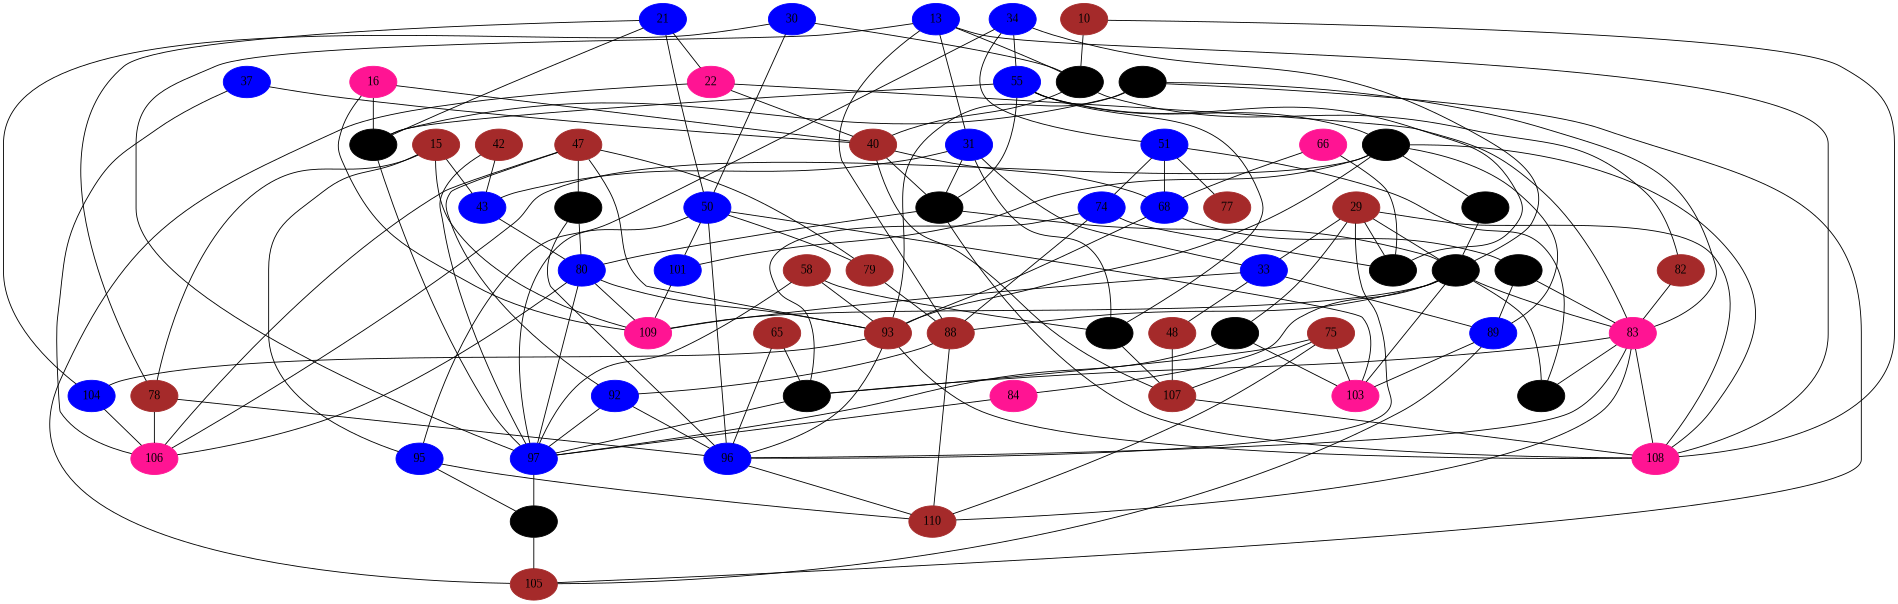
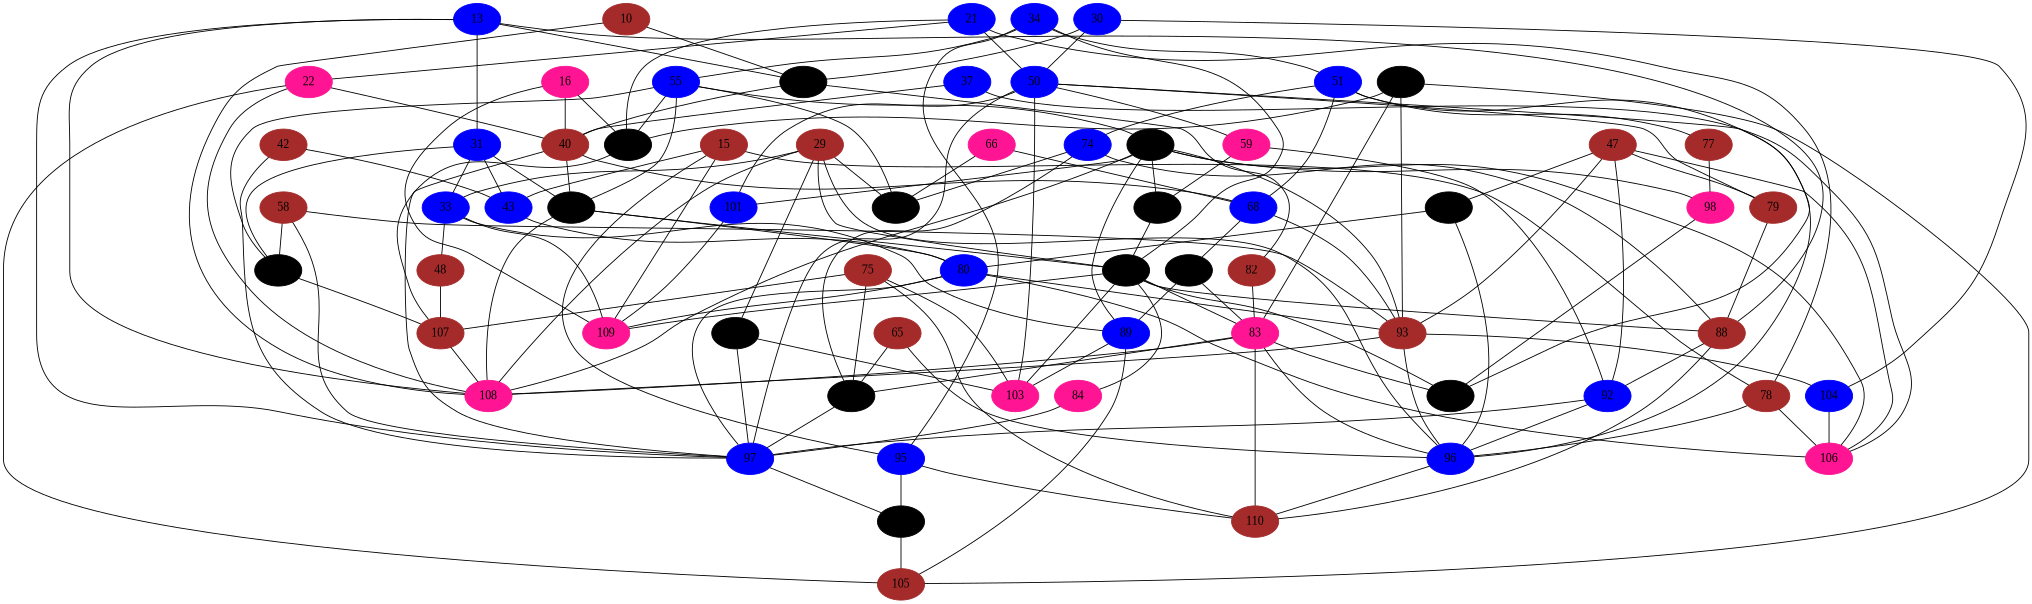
  graph {
    fontname="Liberation Serif"
    node [color=blue fontname="Liberation Serif" style=filled]
    edge [fontname="Liberation Serif"]
    83 [color=deeppink super="+64+70"]
    108 [color=deeppink super="+3+62+61"]
    96 [super="+57"]
    100 [color=black super="+94"]
    91 [color=black]
    110 [color=brown super="+4+19"]
    7 [color=black]
    90 [color=black super="+67"]
    93 [color=brown super="+69+84"]
    105 [color=brown]
    97 [super="+6+54"]
    104 [super="+86"]
    39 [color=black super="+14"]
    40 [color=brown super="+22"]
    82 [color=brown]
    10 [color=brown]
    13
    31
    88 [color=brown super="+46"]
    43
    33
    72 [color=black super="+60"]
    102 [color=black]
    92
    99 [color=black super="+52"]
    15 [color=brown]
    78 [color=brown]
    95
    109 [color=deeppink super="+41"]
    80 [super="+44"]
    106 [color=deeppink super="+32"]
    68 [super="+49"]
    107 [color=brown]
    16 [color=deeppink]
    21
    n36 [color=deeppink label=22]
    50 [super="+18"]
    79 [color=brown]
+   59 [color=deeppink]
    101
    103 [color=deeppink]
    29 [color=brown super="+17"]
    56 [color=black]
    73 [color=black super="+2+25"]
    85 [color=black]
    48 [color=brown]
    89 [super="+45"]
    n48 [color=deeppink label=84]
    30
    51 [super="+5"]
    74
    77 [color=brown]
    34
    55 [super="+35"]
    63 [color=black]
    37
    76 [color=black super="+11"]
    42 [color=brown]
    47 [color=brown super="+38"]
    53 [color=black super="+24"]
    71 [color=black]
+   98 [color=deeppink super="+87"]
    58 [color=brown]
    65 [color=brown]
    66 [color=deeppink]
    75 [color=brown super="+28"]
    83 -- 108 [weight=2]
    83 -- 96
    83 -- 100
    83 -- 91 [weight=2]
    83 -- 110
    96 -- 110
    91 -- 97
    7 -- 83
    7 -- 90 [weight=2]
    7 -- 93
    7 -- 105
    90 -- 97
    93 -- 108
    93 -- 96 [weight=2]
    93 -- 104
    97 -- 99
    104 -- 106 [weight=2]
    39 -- 40
    39 -- 82
    40 -- 72
    40 -- 68
    40 -- 107
    82 -- 83
    10 -- 108
    10 -- 39
    13 -- 108
    13 -- 97
    13 -- 39
    13 -- 31
    13 -- 88
    31 -- 43
    31 -- 33
    31 -- 72
    31 -- 102
    88 -- 110
    88 -- 92
    43 -- 80
    33 -- 109
    33 -- 48
    33 -- 89 [weight=2]
    72 -- 108 [weight=2]
    72 -- 80
    72 -- 73 [weight=2]
    102 -- 107
    92 -- 96
    92 -- 97
    99 -- 105 [weight=2]
    15 -- 43
    15 -- 78
    15 -- 95
    15 -- 109
    78 -- 96
    78 -- 106
    95 -- 110
    95 -- 99
    80 -- 93
    80 -- 97
    80 -- 109
    80 -- 106
    68 -- 93 [weight=2]
    68 -- 76
    107 -- 108
    16 -- 90 [weight=2]
    16 -- 40 [weight=2]
    16 -- 109
    21 -- 90
    21 -- 78
    21 -- n36
    21 -- 50 [weight=2]
-   n36 -- 83
+   n36 -- 108
    n36 -- 105
    n36 -- 40
    50 -- 96
    50 -- 97 [weight=2]
    50 -- 79
+   50 -- 59
    50 -- 101
    50 -- 103
    79 -- 88
+   59 -- 92
+   59 -- 71
    101 -- 109
    29 -- 108
    29 -- 96
    29 -- 33
    29 -- 56
    29 -- 73
    29 -- 85 [weight=2]
    56 -- 97
    56 -- 103
    73 -- 83
    73 -- 100 [weight=2]
    73 -- 88
    73 -- 109
    73 -- 103
    73 -- n48
    48 -- 107
    89 -- 105
    89 -- 103
    n48 -- 97
    30 -- 104 [weight=2]
    30 -- 39 [weight=2]
    30 -- 50
    51 -- 100
    51 -- 68
    51 -- 74
    51 -- 77
    74 -- 91
    74 -- 88
    74 -- 85
+   77 -- 98
    34 -- 95
    34 -- 73
    34 -- 51
    34 -- 55
    55 -- 90
    55 -- 72 [weight=2]
    55 -- 102
    55 -- 85
    55 -- 63
    63 -- 108
    63 -- 93
    63 -- 106
    63 -- 101
    63 -- 89
    63 -- 71
+   63 -- 98 [weight=2]
    37 -- 40
    37 -- 106
    76 -- 83
    76 -- 89
    42 -- 97
    42 -- 43
    47 -- 93
    47 -- 92
    47 -- 106
    47 -- 79
    47 -- 53
    53 -- 96 [weight=3]
    53 -- 80
    71 -- 73
+   98 -- 100
    58 -- 93
    58 -- 97
    58 -- 102
    65 -- 96
    65 -- 91
    66 -- 68
    66 -- 85
    75 -- 91
    75 -- 110
    75 -- 107
    75 -- 103 [weight=2]
  }
